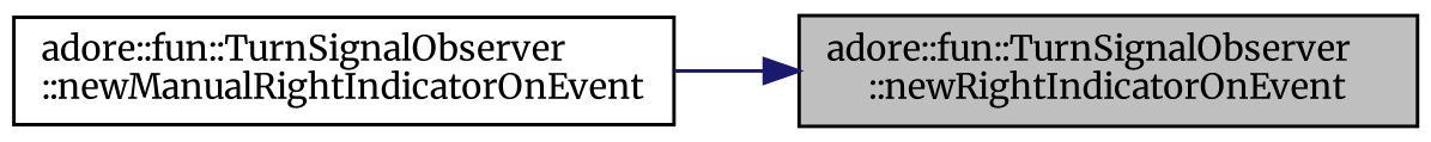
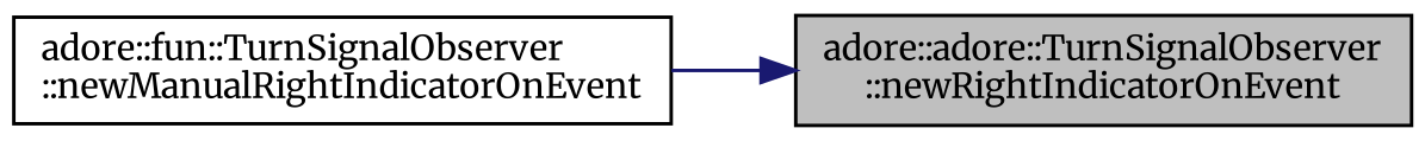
  digraph {
    rankdir=RL
    fontname=Merriweather
    node [color=black fontname=Merriweather fontsize=10 shape=record style=filled]
-   n1 [fillcolor=grey75 fontcolor=black height=0.2 label="adore::fun::TurnSignalObserver\l::newRightIndicatorOnEvent" width=0.4]
+   n1 [fillcolor=grey75 fontcolor=black height=0.2 label="adore::adore::TurnSignalObserver\l::newRightIndicatorOnEvent" width=0.4]
    n2 [fillcolor=white height=0.2 label="adore::fun::TurnSignalObserver\l::newManualRightIndicatorOnEvent" width=0.4]
    n1 -> n2 [color=midnightblue dir=back fontname=Merriweather fontsize=10 labelfontname=Helvetica labelfontsize=10 style=solid]
  }
